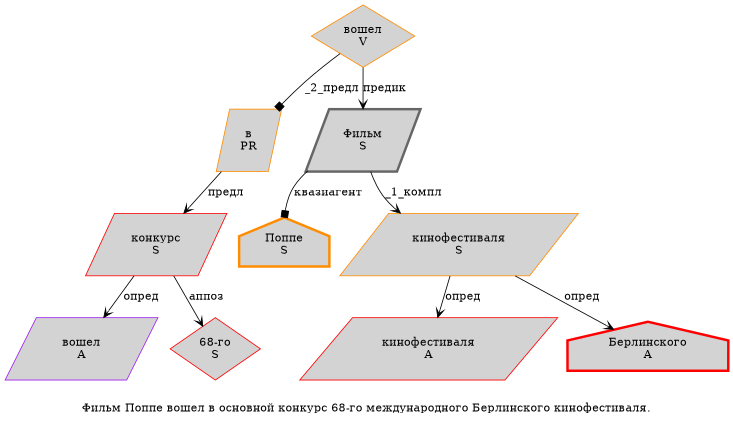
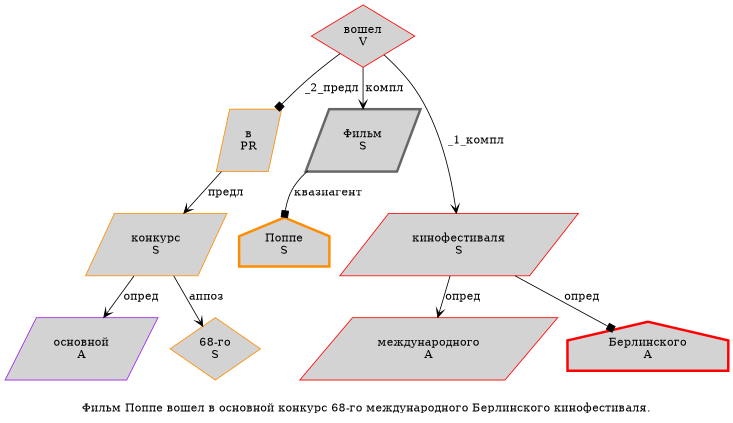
  digraph {
    label="Фильм Поппе вошел в основной конкурс 68-го международного Берлинского кинофестиваля."
    node [color=darkorange fillcolor=lightgray penwidth=1 shape=parallelogram style=filled]
    edge [arrowhead=vee]
    n1 [color=gray40 label="Фильм\nS" penwidth=3]
    n2 [label="Поппе\nS" penwidth=3 shape=house]
-   n3 [label="вошел\nV" shape=diamond]
+   n3 [color=red label="вошел\nV" shape=diamond]
    n4 [label="в\nPR"]
-   n5 [label="кинофестиваля\nS"]
-   n6 [color=red label="конкурс\nS"]
-   n7 [color=red label="кинофестиваля\nA"]
+   n5 [color=red label="кинофестиваля\nS"]
+   n6 [label="конкурс\nS"]
+   n7 [color=red label="международного\nA"]
    n8 [color=red label="Берлинского\nA" penwidth=3 shape=house]
-   n9 [color=purple label="вошел\nA"]
-   n10 [color=red label="68-го\nS" shape=diamond]
+   n9 [color=purple label="основной\nA"]
+   n10 [label="68-го\nS" shape=diamond]
    n1 -> n2 [arrowhead=box label="квазиагент"]
-   n3 -> n1 [label="предик"]
+   n3 -> n1 [label="компл"]
    n3 -> n4 [arrowhead=box label="_2_предл"]
-   n1 -> n5 [label="_1_компл"]
+   n3 -> n5 [label="_1_компл"]
    n4 -> n6 [label="предл"]
    n5 -> n7 [label="опред"]
-   n5 -> n8 [label="опред"]
+   n5 -> n8 [arrowhead=box label="опред"]
    n6 -> n9 [label="опред"]
    n6 -> n10 [label="аппоз"]
  }
